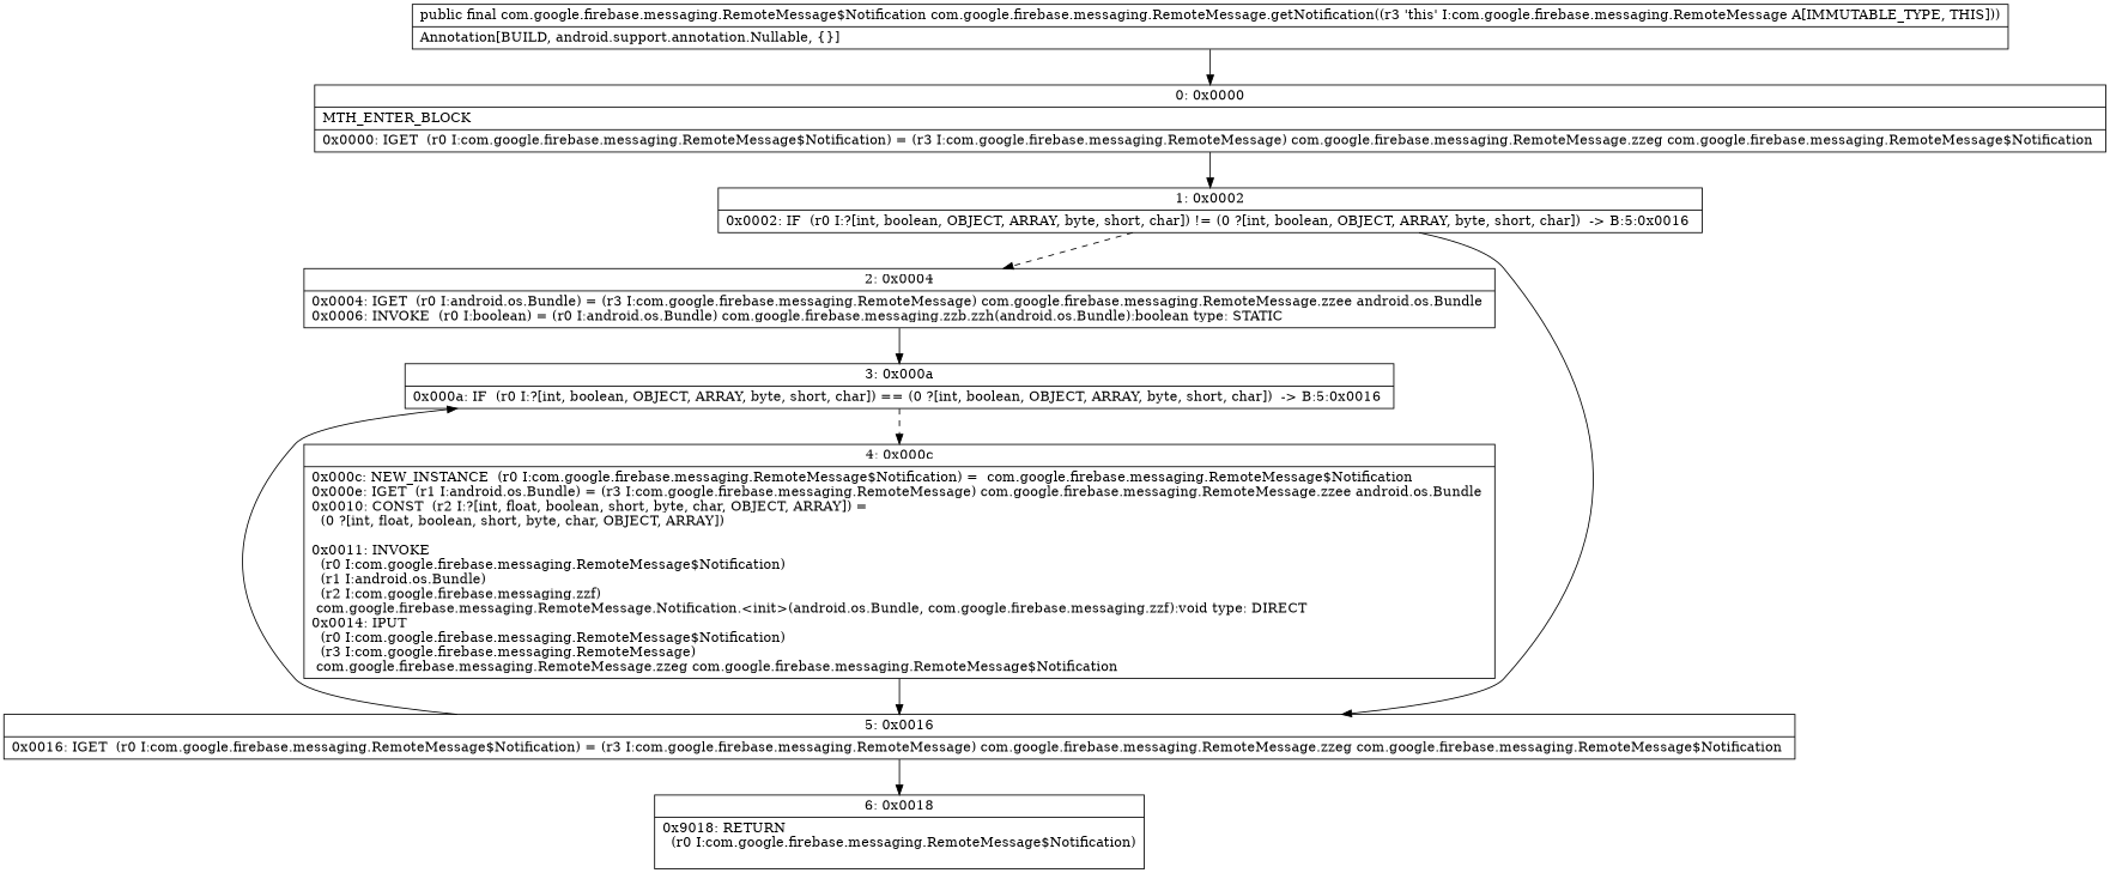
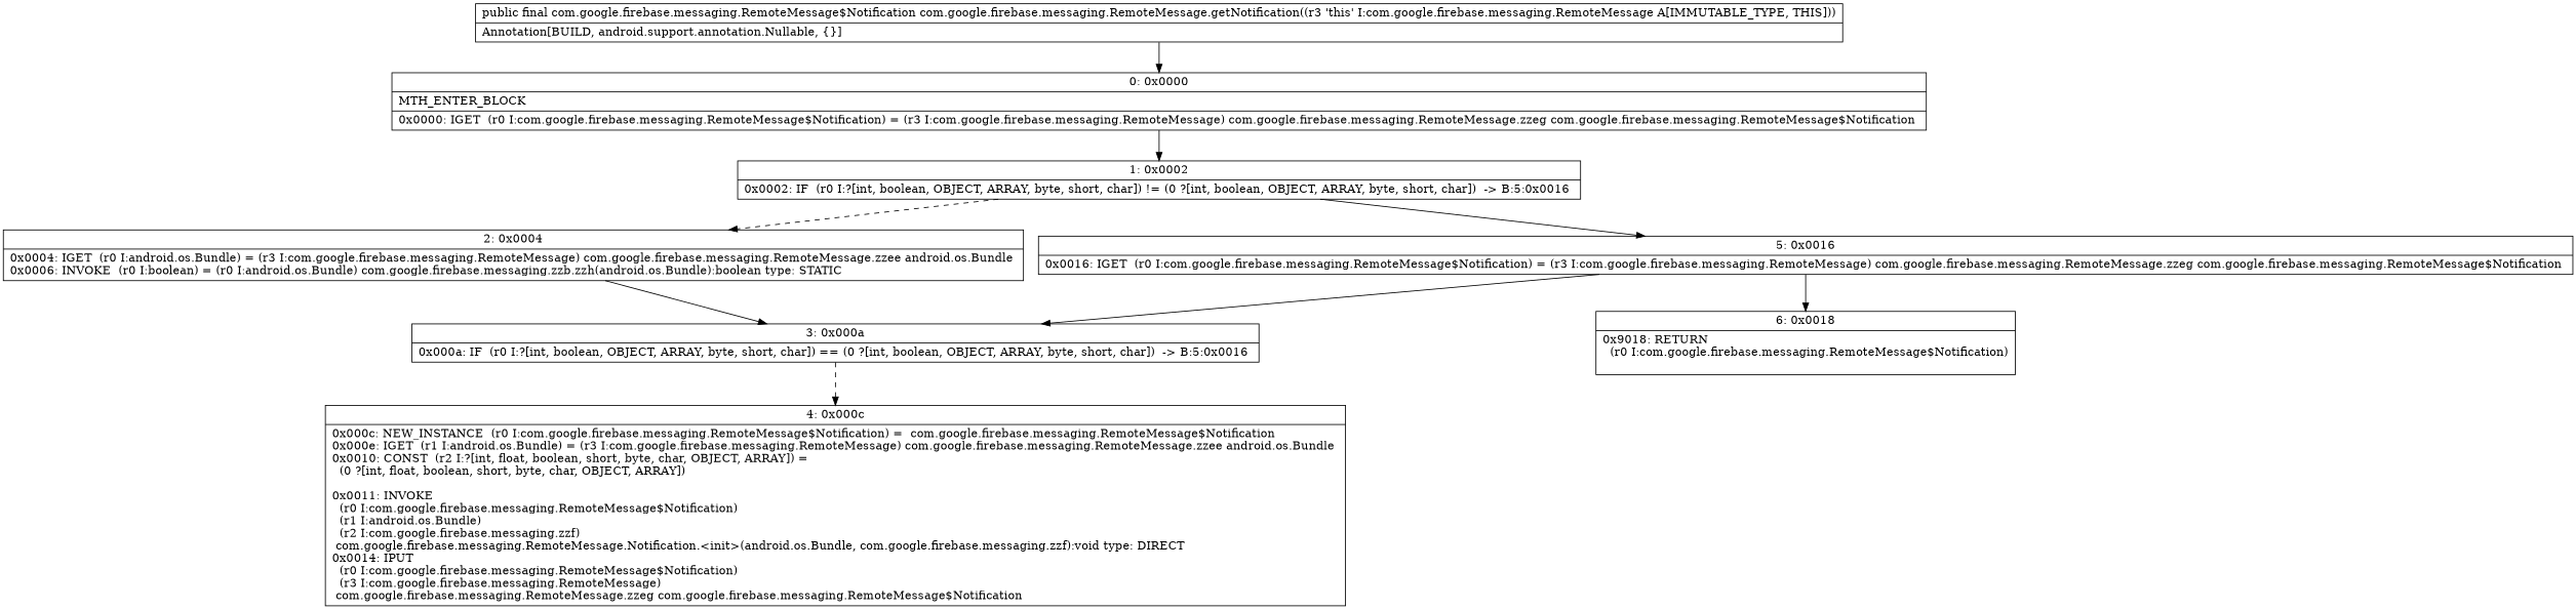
  digraph {
    node [shape=record]
    n1 [label="{0\:\ 0x0000|MTH_ENTER_BLOCK\l|0x0000: IGET  (r0 I:com.google.firebase.messaging.RemoteMessage$Notification) = (r3 I:com.google.firebase.messaging.RemoteMessage) com.google.firebase.messaging.RemoteMessage.zzeg com.google.firebase.messaging.RemoteMessage$Notification \l}"]
    n2 [label="{1\:\ 0x0002|0x0002: IF  (r0 I:?[int, boolean, OBJECT, ARRAY, byte, short, char]) != (0 ?[int, boolean, OBJECT, ARRAY, byte, short, char])  \-\> B:5:0x0016 \l}"]
    n3 [label="{2\:\ 0x0004|0x0004: IGET  (r0 I:android.os.Bundle) = (r3 I:com.google.firebase.messaging.RemoteMessage) com.google.firebase.messaging.RemoteMessage.zzee android.os.Bundle \l0x0006: INVOKE  (r0 I:boolean) = (r0 I:android.os.Bundle) com.google.firebase.messaging.zzb.zzh(android.os.Bundle):boolean type: STATIC \l}"]
    n4 [label="{5\:\ 0x0016|0x0016: IGET  (r0 I:com.google.firebase.messaging.RemoteMessage$Notification) = (r3 I:com.google.firebase.messaging.RemoteMessage) com.google.firebase.messaging.RemoteMessage.zzeg com.google.firebase.messaging.RemoteMessage$Notification \l}"]
    n5 [label="{3\:\ 0x000a|0x000a: IF  (r0 I:?[int, boolean, OBJECT, ARRAY, byte, short, char]) == (0 ?[int, boolean, OBJECT, ARRAY, byte, short, char])  \-\> B:5:0x0016 \l}"]
    n6 [label="{6\:\ 0x0018|0x9018: RETURN  \l  (r0 I:com.google.firebase.messaging.RemoteMessage$Notification)\l \l}"]
    n7 [label="{4\:\ 0x000c|0x000c: NEW_INSTANCE  (r0 I:com.google.firebase.messaging.RemoteMessage$Notification) =  com.google.firebase.messaging.RemoteMessage$Notification \l0x000e: IGET  (r1 I:android.os.Bundle) = (r3 I:com.google.firebase.messaging.RemoteMessage) com.google.firebase.messaging.RemoteMessage.zzee android.os.Bundle \l0x0010: CONST  (r2 I:?[int, float, boolean, short, byte, char, OBJECT, ARRAY]) = \l  (0 ?[int, float, boolean, short, byte, char, OBJECT, ARRAY])\l \l0x0011: INVOKE  \l  (r0 I:com.google.firebase.messaging.RemoteMessage$Notification)\l  (r1 I:android.os.Bundle)\l  (r2 I:com.google.firebase.messaging.zzf)\l com.google.firebase.messaging.RemoteMessage.Notification.\<init\>(android.os.Bundle, com.google.firebase.messaging.zzf):void type: DIRECT \l0x0014: IPUT  \l  (r0 I:com.google.firebase.messaging.RemoteMessage$Notification)\l  (r3 I:com.google.firebase.messaging.RemoteMessage)\l com.google.firebase.messaging.RemoteMessage.zzeg com.google.firebase.messaging.RemoteMessage$Notification \l}"]
    n8 [label="{public final com.google.firebase.messaging.RemoteMessage$Notification com.google.firebase.messaging.RemoteMessage.getNotification((r3 'this' I:com.google.firebase.messaging.RemoteMessage A[IMMUTABLE_TYPE, THIS]))  | Annotation[BUILD, android.support.annotation.Nullable, \{\}]\l}"]
    n1 -> n2
    n2 -> n3 [style=dashed]
    n2 -> n4
    n3 -> n5
    n4 -> n5
    n4 -> n6
    n5 -> n7 [style=dashed]
-   n7 -> n4
    n8 -> n1
  }
